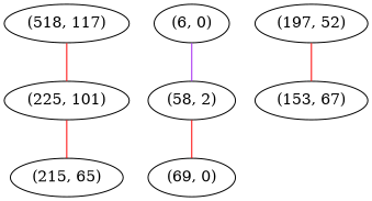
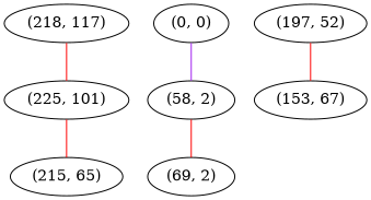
  graph {
    edge [color=red weight=1]
-   "(218, 117)" [label="(518, 117)"]
+   "(218, 117)"
    "(225, 101)"
    "(215, 65)"
-   "(0, 0)" [label="(6, 0)"]
+   "(0, 0)"
    "(58, 2)"
-   "(69, 2)" [label="(69, 0)"]
+   "(69, 2)"
    "(197, 52)"
    "(153, 67)"
    "(218, 117)" -- "(225, 101)"
    "(225, 101)" -- "(215, 65)"
    "(0, 0)" -- "(58, 2)" [color=purple weight=4]
    "(58, 2)" -- "(69, 2)"
    "(197, 52)" -- "(153, 67)"
  }
